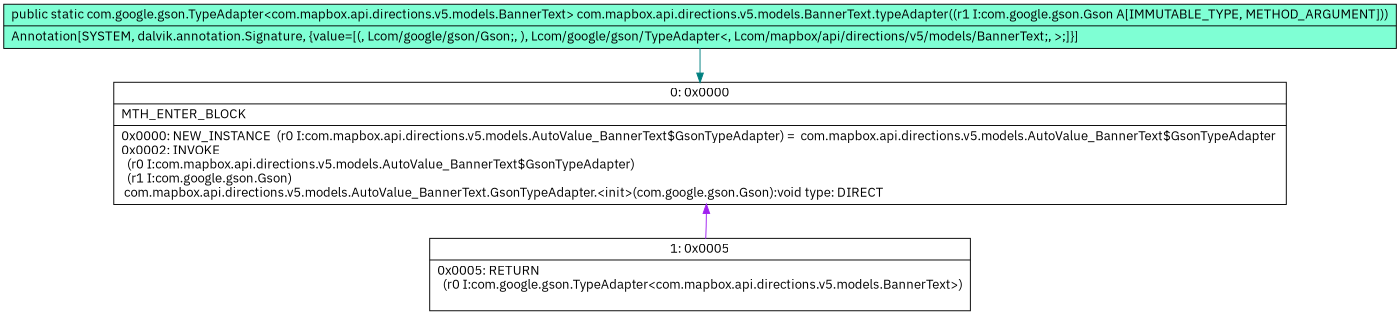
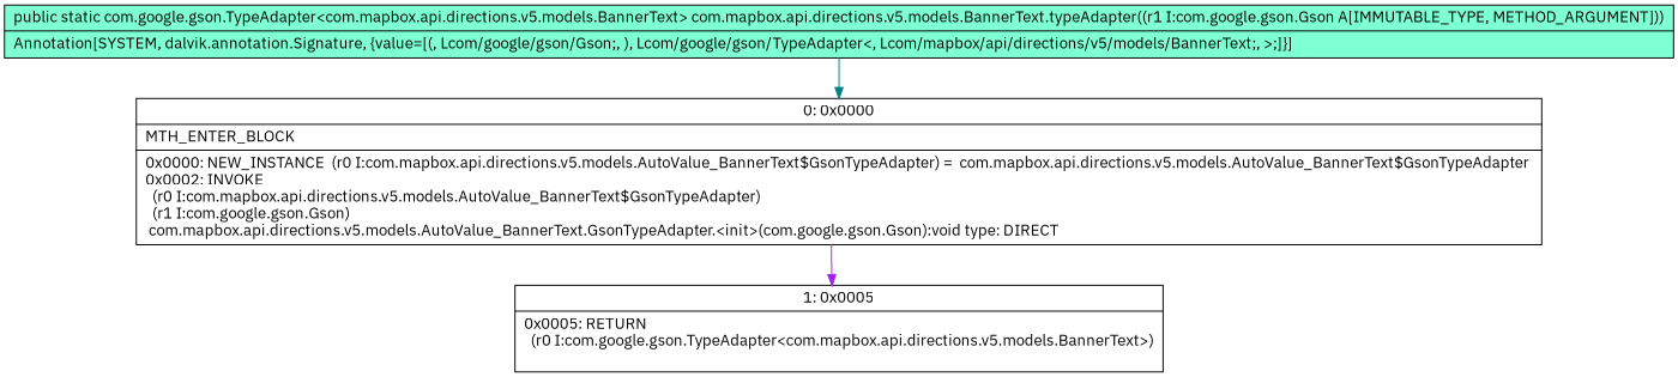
  digraph {
    fontname="IBM Plex Sans"
    node [shape=record style=filled fillcolor=white fontname="IBM Plex Sans"]
    edge [fontname="IBM Plex Sans"]
    n1 [label="{0\:\ 0x0000|MTH_ENTER_BLOCK\l|0x0000: NEW_INSTANCE  (r0 I:com.mapbox.api.directions.v5.models.AutoValue_BannerText$GsonTypeAdapter) =  com.mapbox.api.directions.v5.models.AutoValue_BannerText$GsonTypeAdapter \l0x0002: INVOKE  \l  (r0 I:com.mapbox.api.directions.v5.models.AutoValue_BannerText$GsonTypeAdapter)\l  (r1 I:com.google.gson.Gson)\l com.mapbox.api.directions.v5.models.AutoValue_BannerText.GsonTypeAdapter.\<init\>(com.google.gson.Gson):void type: DIRECT \l}"]
    n2 [label="{1\:\ 0x0005|0x0005: RETURN  \l  (r0 I:com.google.gson.TypeAdapter\<com.mapbox.api.directions.v5.models.BannerText\>)\l \l}"]
    n3 [label="{public static com.google.gson.TypeAdapter\<com.mapbox.api.directions.v5.models.BannerText\> com.mapbox.api.directions.v5.models.BannerText.typeAdapter((r1 I:com.google.gson.Gson A[IMMUTABLE_TYPE, METHOD_ARGUMENT]))  | Annotation[SYSTEM, dalvik.annotation.Signature, \{value=[(, Lcom\/google\/gson\/Gson;, ), Lcom\/google\/gson\/TypeAdapter\<, Lcom\/mapbox\/api\/directions\/v5\/models\/BannerText;, \>;]\}]\l}" fillcolor=aquamarine]
-   n2 -> n1 [color=purple]
+   n1 -> n2 [color=purple]
    n3 -> n1 [color=teal]
  }
